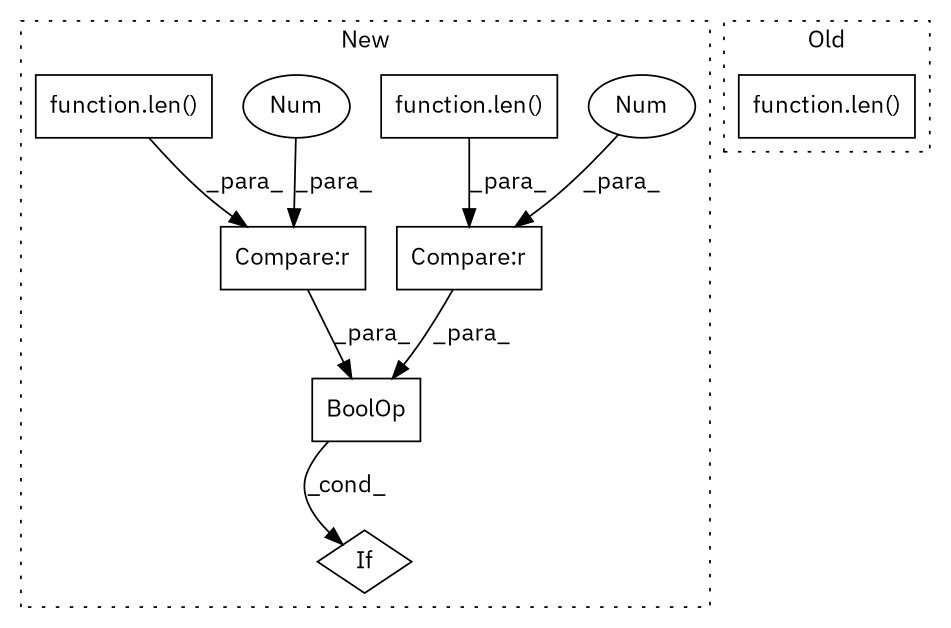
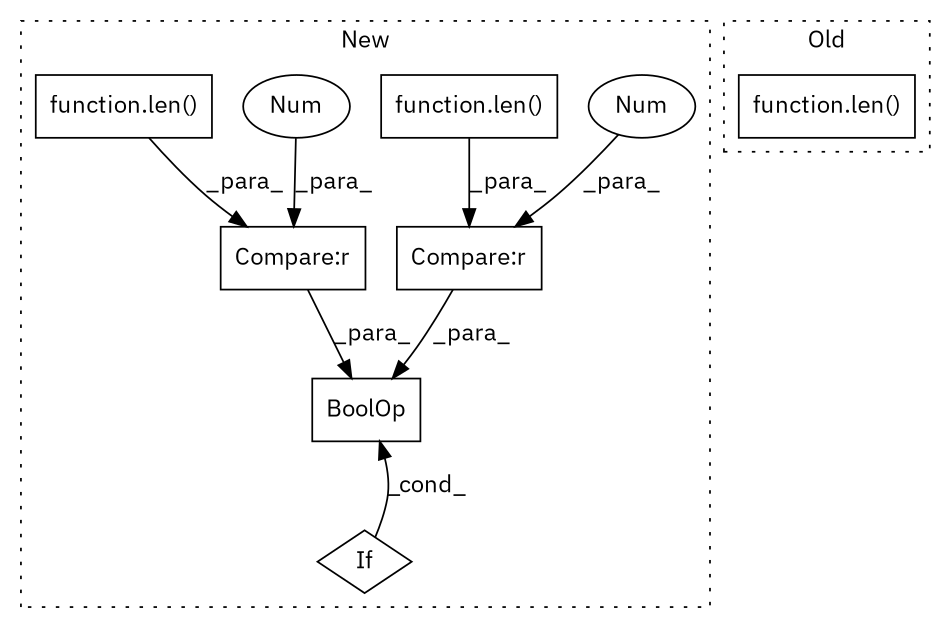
  digraph {
    fontname="IBM Plex Sans"
    node [a=75 l="4,1" s=1213 shape=box fontname="IBM Plex Sans"]
    edge [fontname="IBM Plex Sans"]
    n1 [a=72 l=51 label=BoolOp]
    n2 [a=40 l=22 label="Compare:r" s=1242]
    n3 [a=96 l=3 label=If s=1210 shape=diamond]
    n4 [a=40 l=24 label="Compare:r"]
    n5 [a=76 l=1 label=Num s=1263 shape=ellipse]
    n6 [label="function.len()" s="1242,1259"]
    n7 [a=76 l=1 label=Num s=1236 shape=ellipse]
    n8 [label="function.len()" s="1213,1232"]
    n9 [label="function.len()" s="820,842"]
    subgraph cluster_1 {
      label=New
      style=dotted
      n1
      n2
      n3
      n4
      n5
      n6
      n7
      n8
    }
    subgraph cluster_2 {
      label=Old
      style=dotted
      n9
    }
-   n1 -> n3 [label=_cond_]
+   n3 -> n1 [label=_cond_]
    n2 -> n1 [label=_para_]
    n4 -> n1 [label=_para_]
    n5 -> n2 [label=_para_]
    n6 -> n2 [label=_para_]
    n7 -> n4 [label=_para_]
    n8 -> n4 [label=_para_]
  }
